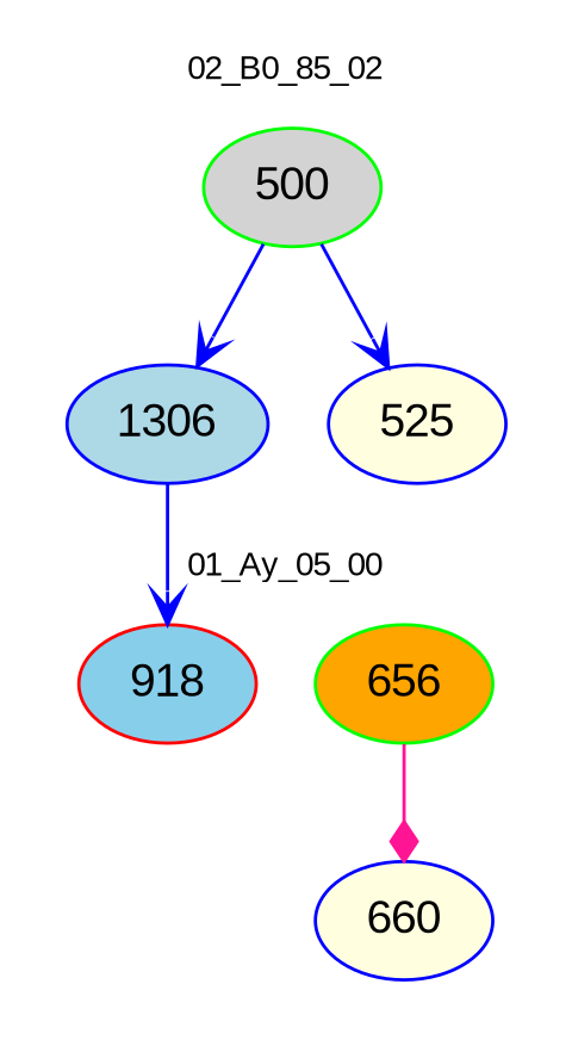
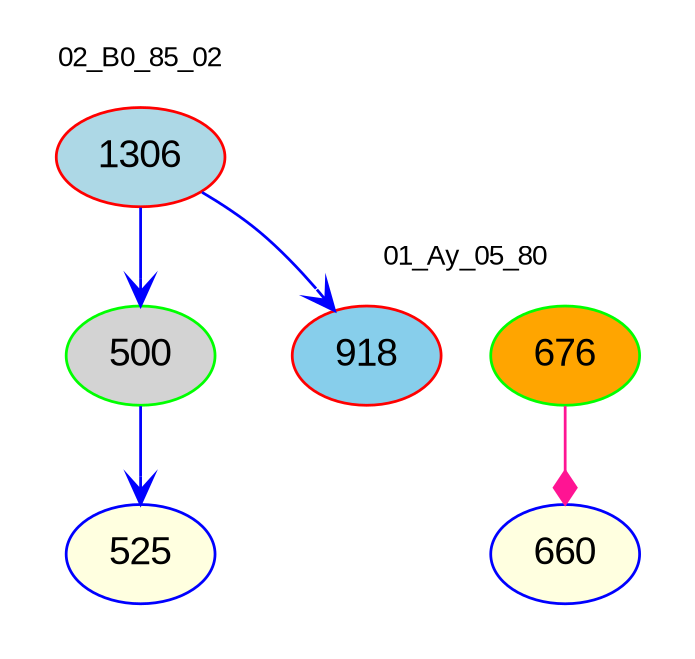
  digraph {
    fontname="Liberation Sans"
    node [color=green fillcolor=lightyellow fontname="Liberation Sans" style=filled]
    edge [arrowhead=vee color=blue fontname="Liberation Sans"]
-   n1 [fillcolor=orange label=656]
+   n1 [fillcolor=orange label=676]
    n2 [color=blue label=660]
    n3 [color=red fillcolor=skyblue label=918]
    n4 [fillcolor=lightgrey label=500]
-   n5 [color=blue fillcolor=lightblue label=1306]
+   n5 [color=red fillcolor=lightblue label=1306]
    n6 [color=blue label=525]
    subgraph cluster_1 {
      color=white
      fontsize=10
-     label="01_Ay_05_00"
+     label="01_Ay_05_80"
      n1
      n2
      n3
    }
    subgraph cluster_2 {
      color=white
      fontsize=10
      label="02_B0_85_02"
      n4
      n5
      n6
    }
    n1 -> n2 [arrowhead=diamond color=deeppink]
-   n4 -> n5
+   n5 -> n4
    n4 -> n6
    n5 -> n3
  }
